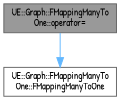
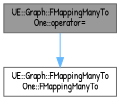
  digraph {
    rankdir=TB
    fontname="Patrick Hand"
    node [fontname="Patrick Hand" fontsize=10 shape=box style=filled]
    n1 [color=gray40 fillcolor=grey60 fontcolor=black height=0.2 label="UE::Graph::FMappingManyTo\lOne::operator=" width=0.4]
-   n2 [color=grey40 fillcolor=white height=0.2 label="UE::Graph::FMappingManyTo\lOne::FMappingManyToOne" width=0.4]
+   n2 [color=grey40 fillcolor=white height=0.2 label="UE::Graph::FMappingManyTo\lOne::FMappingManyTo" width=0.4]
    n1 -> n2 [color=steelblue1 fontname="Patrick Hand" fontsize=10 labelfontname=Helvetica labelfontsize=10 style=solid]
  }
